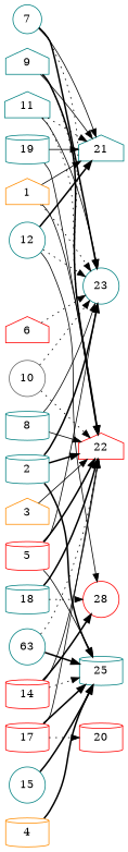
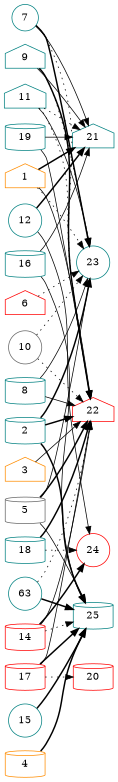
  digraph {
    rankdir=LR
    node [alpha=0.05 color=teal shape=cylinder]
    edge [style=solid]
    1 [alpha=0.16 color=darkorange expect_size=45727744 shape=house]
    21 [alpha=0.14 expect_size=23081984 shape=house]
    22 [alpha=0.13 color=red expect_size=48498688 shape=house]
    23 [alpha=0.16 expect_size=47956992 shape=circle]
    2 [alpha=0.09 expect_size=38069248]
    25 [alpha=0.18 expect_size=27574272]
    3 [color=darkorange expect_size=14808064 shape=house]
    4 [alpha=0.15 color=darkorange expect_size=28452864]
-   5 [alpha=0.06 color=red expect_size=45410304]
+   5 [alpha=0.06 color=gray40 expect_size=45410304]
    6 [color=red expect_size=22221824 shape=house]
    7 [alpha=0.20 expect_size=17963008 shape=circle]
    20 [alpha=0.10 color=red expect_size=14356480]
    8 [alpha=0.06 expect_size=49873920]
    9 [expect_size=22595584 shape=house]
    10 [alpha=0.04 color=gray40 expect_size=14406656 shape=circle]
    11 [alpha=0.11 expect_size=45717504 shape=house]
    12 [alpha=0.20 expect_size=35267584 shape=circle]
-   24 [alpha=0.09 color=red expect_size=48515072 shape=circle label=28]
+   24 [alpha=0.09 color=red expect_size=48515072 shape=circle]
    n19 [alpha=0.00 expect_size=9762816 label=63 shape=circle]
    14 [alpha=0.11 color=red expect_size=22004736]
    15 [alpha=0.15 expect_size=10851328 shape=circle]
+   16 [alpha=0.02 expect_size=23900160]
    17 [alpha=0.06 color=red expect_size=36039680]
    18 [alpha=0.08 expect_size=35727360]
    19 [alpha=0.02 expect_size=50287616]
-   1 -> 21
+   1 -> 21 [style=bold]
    1 -> 22
    1 -> 23 [style=dotted]
    2 -> 22 [style=bold]
    2 -> 23 [style=bold]
    2 -> 25 [style=bold]
    3 -> 22
    4 -> 25 [style=bold]
    5 -> 22 [style=bold]
    5 -> 23
    5 -> 25
    6 -> 23 [style=dotted]
    7 -> 21
    7 -> 22 [style=dotted]
    7 -> 23 [style=bold]
    8 -> 22
    8 -> 23
    9 -> 21
    9 -> 22 [style=bold]
    9 -> 23 [style=dotted]
    10 -> 22 [style=dotted]
    10 -> 23 [style=dotted]
    11 -> 21 [style=dotted]
    11 -> 22 [style=dotted]
    11 -> 23
    12 -> 21 [style=bold]
-   12 -> 23 [style=dotted]
    12 -> 24
    n19 -> 22 [style=dotted]
    n19 -> 25 [style=bold]
    14 -> 22
    14 -> 25 [style=dotted]
    14 -> 24 [style=bold]
    15 -> 25 [style=bold]
+   16 -> 21
+   16 -> 25
    17 -> 22
    17 -> 25 [style=bold]
    17 -> 20 [style=dotted]
    18 -> 22 [style=bold]
    18 -> 24 [style=dotted]
    19 -> 21
    19 -> 22
  }
